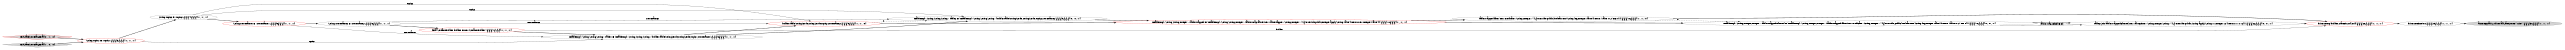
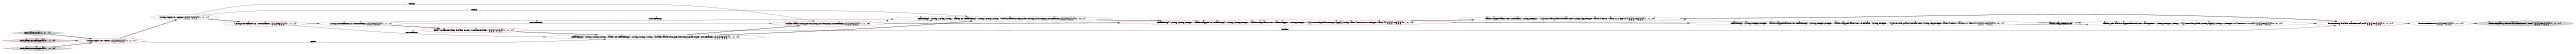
  digraph {
    rankdir=LR
    node [color=gray40 fillcolor=white shape=ellipse style=filled]
    edge [style=bold]
    n1 [color=red label="String topic1 = \"topic1\"@@@3@@@['1', '1', '1']"]
    n2 [label="KTableImpl<String,String,String> table1 = (KTableImpl<String,String,String>)builder.table(stringSerde,stringSerde,topic1,storeName1)@@@8@@@['1', '1', '1']"]
    n3 [label="String topic2 = \"topic2\"@@@4@@@['1', '1', '1']"]
    n4 [color=red label="builder.table(stringSerde,stringSerde,topic2,storeName2)@@@9@@@['1', '1', '0']"]
    n5 [label="KTableImpl<String,String,String> table2 = (KTableImpl<String,String,String>)builder.table(stringSerde,stringSerde,topic2,storeName2)@@@9@@@['0', '0', '1']"]
    n6 [color=red label="String storeName1 = \"storeName1\"@@@5@@@['1', '1', '1']"]
+   n7 [fillcolor=lightgray label="testStateStore['0', '0', '1']" shape=diamond]
    n8 [label="driver.setTime(0L)@@@29@@@['1', '1', '1']"]
    n9 [fillcolor=lightgray label="assertEquals(2,driver.allStateStores().size())@@@30@@@['1', '1', '1']"]
    n10 [color=red label="KTableImpl<String,String,Integer> table1Mapped = (KTableImpl<String,String,Integer>)table1.mapValues(new ValueMapper<String,Integer>(){@Override public Integer apply(String value){return new Integer(value)}})@@@10@@@['1', '1', '1']"]
    n11 [label="table1Mapped.filter(new Predicate<String,Integer>(){@Override public boolean test(String key,Integer value){return (value % 2) == 0}})@@@16@@@['1', '1', '0']"]
    n12 [label="KTableImpl<String,Integer,Integer> table1MappedFiltered = (KTableImpl<String,Integer,Integer>)table1Mapped.filter(new Predicate<String,Integer>(){@Override public boolean test(String key,Integer value){return (value % 2) == 0}})@@@16@@@['0', '0', '1']"]
    n13 [color=red fillcolor=lightgray label="testStateStoreLazyEval['0', '1', '0']" shape=diamond]
    n14 [color=red label="driver.setUp(builder,stateDir,null,null)@@@28@@@['1', '1', '1']"]
    n15 [label="table2.join(table1MappedFiltered,new ValueJoiner<String,Integer,String>(){@Override public String apply(String v1,Integer v2){return v1 + v2}})@@@22@@@['0', '0', '1']"]
    n16 [fillcolor=lightgray label="testStateStoreLazyEval['1', '0', '0']" shape=diamond]
    n17 [label="String storeName2 = \"storeName2\"@@@6@@@['1', '1', '1']"]
    n18 [color=red label="final StreamsBuilder builder = new StreamsBuilder()@@@7@@@['1', '1', '1']"]
    n1 -> n2 [label=topic1 style=solid]
    n1 -> n3
    n2 -> n4
    n2 -> n5
    n3 -> n4 [label=topic2 style=solid]
    n3 -> n5 [label=topic2 style=solid]
    n3 -> n6
    n4 -> n5 [label=0 style=dashed]
    n4 -> n10
    n5 -> n10
    n6 -> n2 [label=storeName1 style=solid]
    n6 -> n17
+   n7 -> n1
    n8 -> n9
    n10 -> n11
    n10 -> n12
    n11 -> n12 [label=0 style=dashed]
    n11 -> n14
    n12 -> n15 [label=table1MappedFiltered style=solid]
    n12 -> n15
    n13 -> n1
    n14 -> n8
    n15 -> n14
    n16 -> n1
    n17 -> n4 [label=storeName2 style=solid]
    n17 -> n5 [label=storeName2 style=solid]
    n17 -> n18
    n18 -> n2
    n18 -> n14 [label=builder style=solid]
  }
